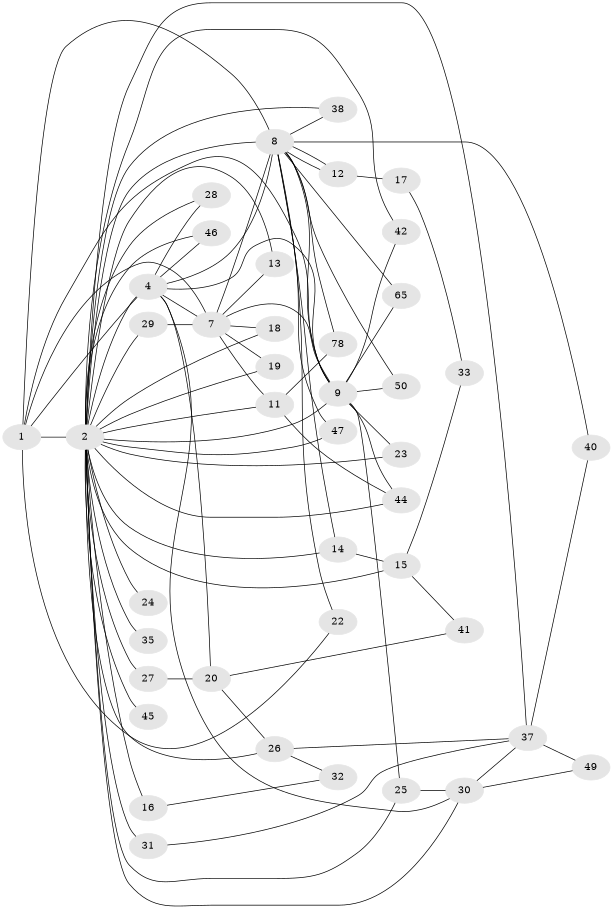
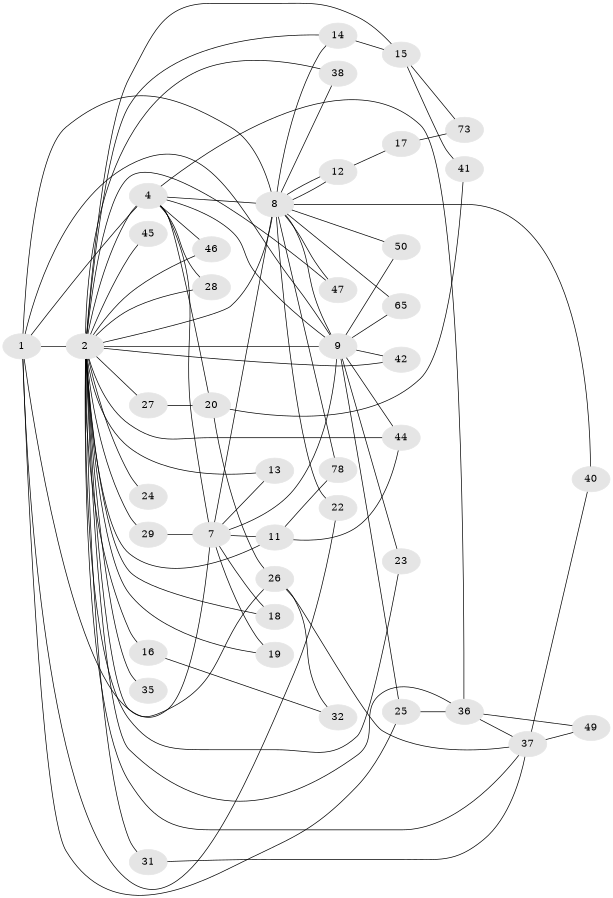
  graph {
    rankdir=LR
    node [color=gray90 style=filled]
    2 [super="+51+53+66+6+11+10+5+34+3"]
    4 [super="+69+39"]
    8
    9
    13
    14
    15
    16
    18
    19
    n11 [label=11]
    23
    24
    25
    26 [super="+30+64"]
    27
    28
    29
    31
    35
-   36 [label=30]
+   36
    37 [super="+58"]
    38
    42
    44
    45
    46
    47
    1
    7
    22
    20
    12
    40
    50
    65
    n37 [label=78]
-   33
+   33 [label=73]
    41
    32
    17
    49
    2 -- 4 [weight=6]
    2 -- 8 [weight=8]
    2 -- 9 [weight=8]
    2 -- 13
    2 -- 14
    2 -- 15
    2 -- 16 [weight=3]
    2 -- 18
    2 -- 19
    2 -- n11
    2 -- 23
    2 -- 24 [weight=2]
-   2 -- 25
+   1 -- 25
    2 -- 26 [weight=3]
    2 -- 27 [weight=2]
    2 -- 28
    2 -- 29 [weight=2]
    2 -- 31 [weight=2]
    2 -- 35 [weight=2]
    2 -- 36
    2 -- 37
    2 -- 38
    2 -- 42
    2 -- 44 [weight=2]
    2 -- 45 [weight=2]
    2 -- 46
    2 -- 47
    4 -- 8
    4 -- 9
    4 -- 28
    4 -- 36
    4 -- 46
    4 -- 7
    4 -- 20
    8 -- 9
    8 -- 14
    8 -- 38
    8 -- 47
    8 -- 22
    8 -- 12
    8 -- 12
    8 -- 40
    8 -- 50
    8 -- 65
    8 -- n37
    9 -- 23
    9 -- 25
    9 -- 42
    9 -- 44
    9 -- 50
    9 -- 65
    14 -- 15
    15 -- 33
    15 -- 41
    16 -- 32
    n11 -- 44
    n11 -- n37
    25 -- 36
    26 -- 37
    26 -- 32
    27 -- 20 [weight=2]
    29 -- 7 [weight=5]
    31 -- 37
    36 -- 37
    36 -- 49
    37 -- 40
    37 -- 49
    1 -- 2 [weight=6]
    1 -- 4 [weight=2]
    1 -- 8
    1 -- 9
    1 -- 7
    1 -- 22
    7 -- 8
    7 -- 9
    7 -- 13
    7 -- 18
    7 -- 19
    7 -- n11
    20 -- 26
    20 -- 41
    12 -- 17
    17 -- 33
  }
